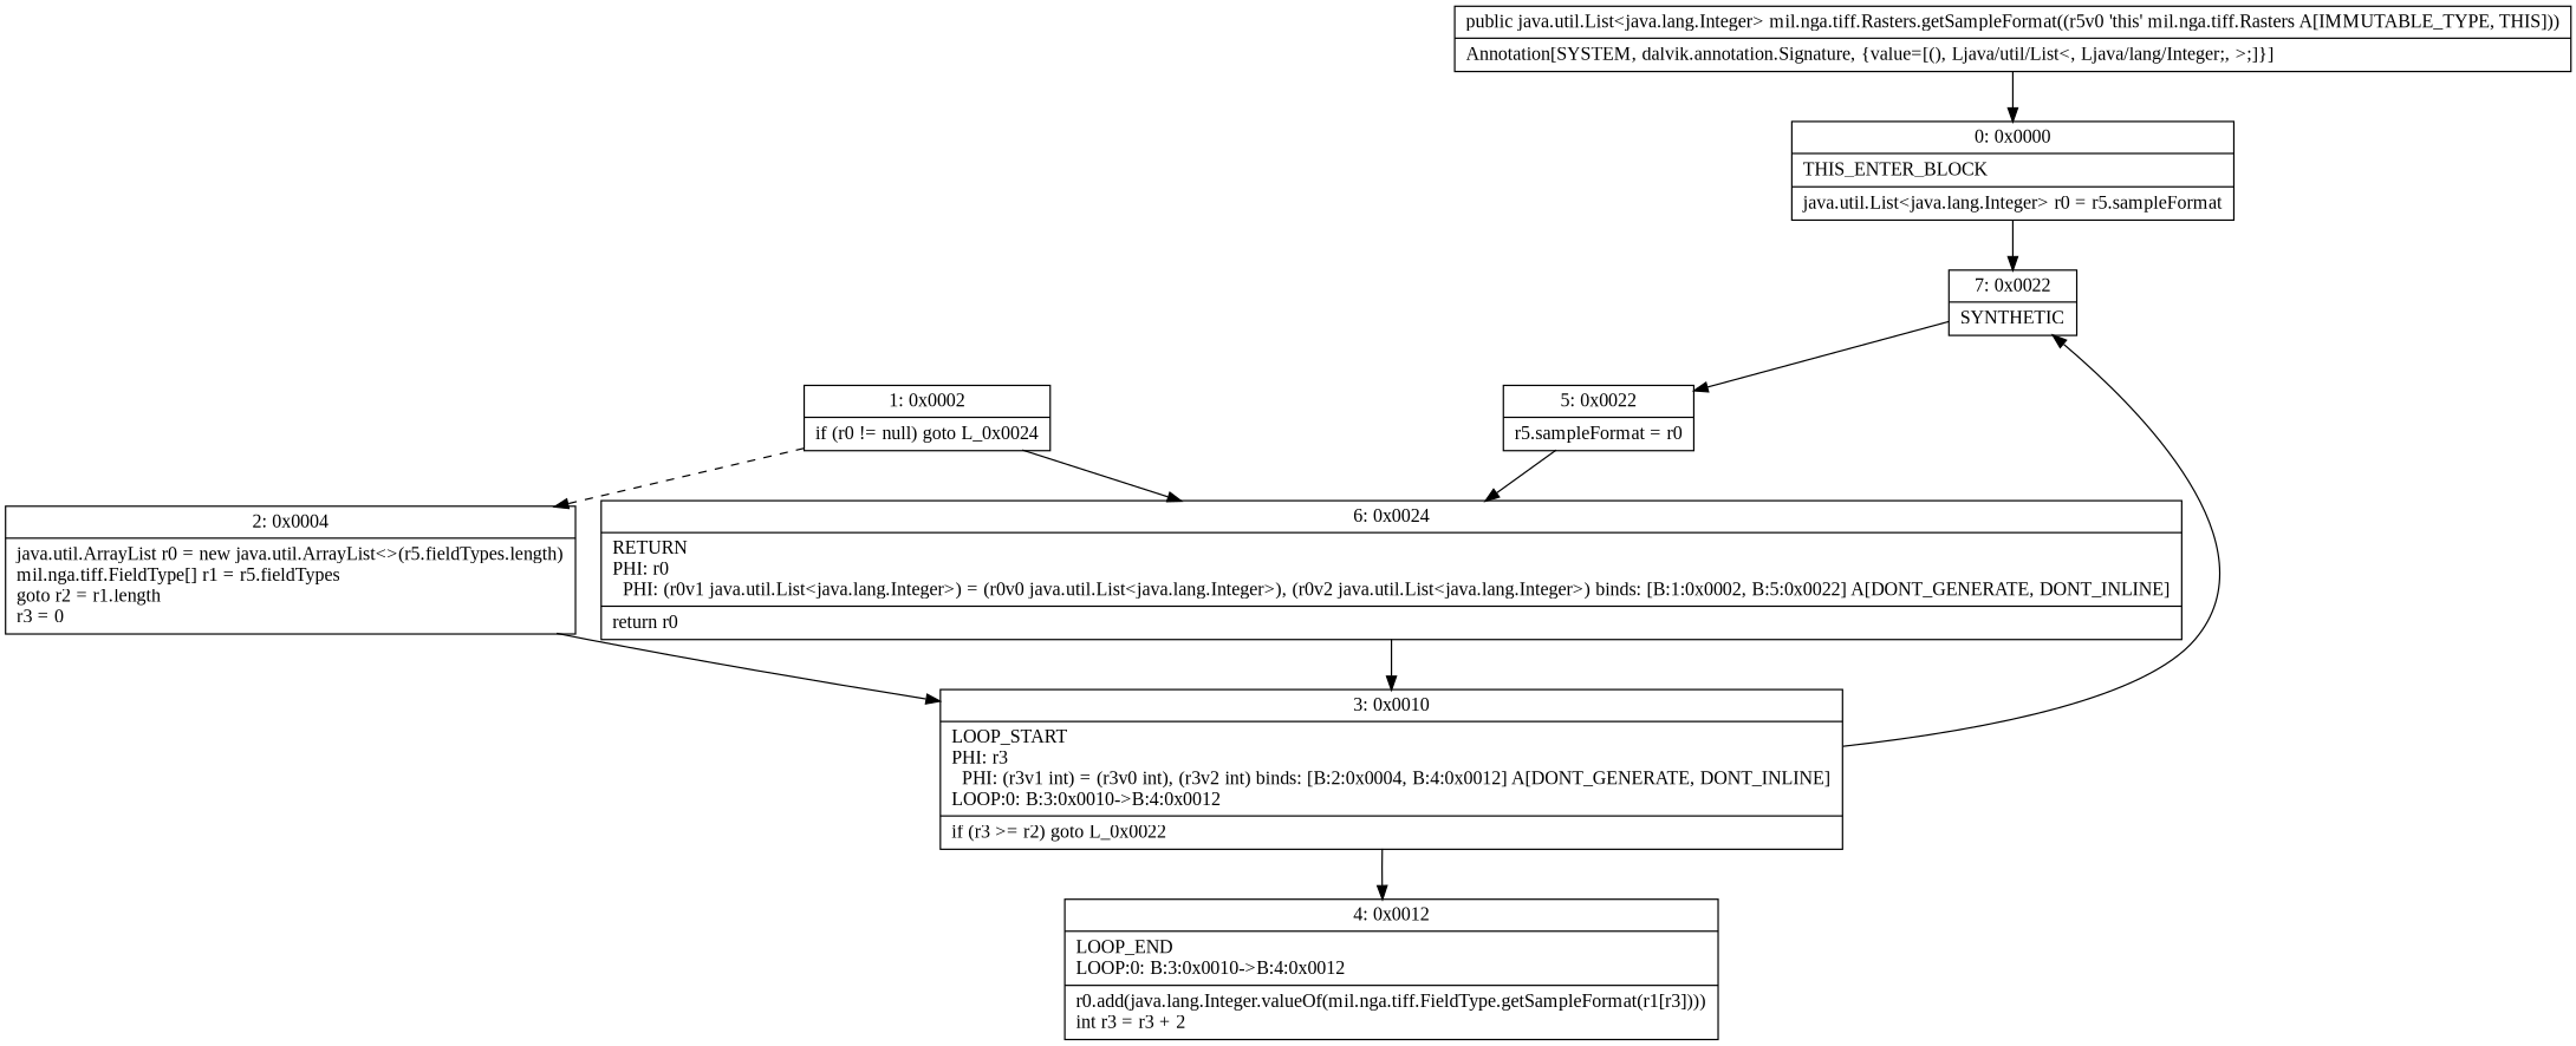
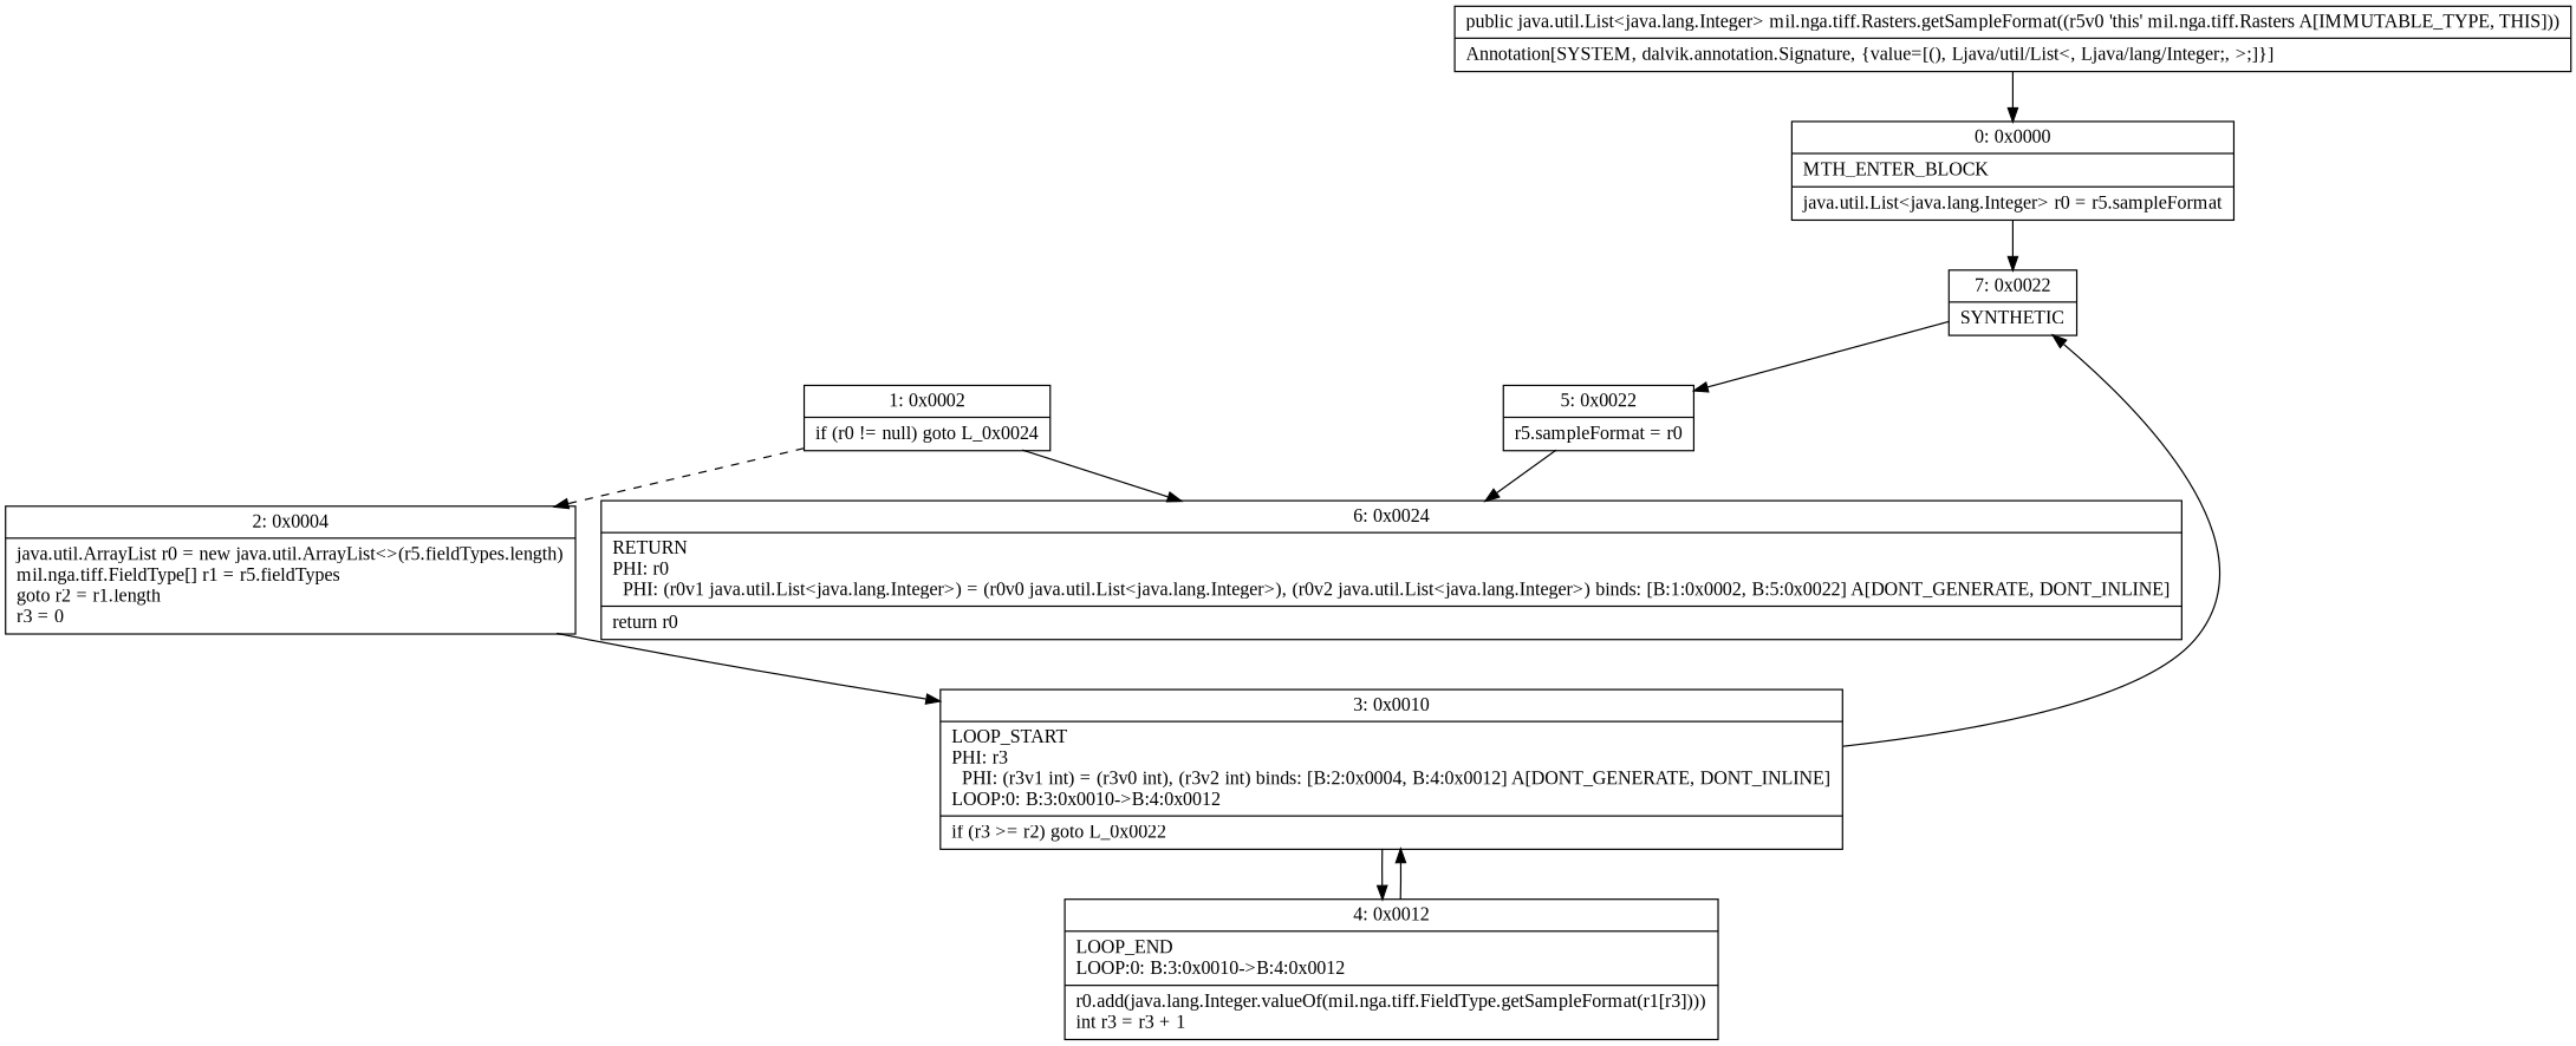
  digraph {
    fontname="Liberation Serif"
    node [fontname="Liberation Serif" shape=record]
    edge [fontname="Liberation Serif"]
-   n1 [label="{0\:\ 0x0000|THIS_ENTER_BLOCK\l|java.util.List\<java.lang.Integer\> r0 = r5.sampleFormat\l}"]
+   n1 [label="{0\:\ 0x0000|MTH_ENTER_BLOCK\l|java.util.List\<java.lang.Integer\> r0 = r5.sampleFormat\l}"]
    n2 [label="{7\:\ 0x0022|SYNTHETIC\l}"]
    n3 [label="{1\:\ 0x0002|if (r0 != null) goto L_0x0024\l}"]
    n4 [label="{2\:\ 0x0004|java.util.ArrayList r0 = new java.util.ArrayList\<\>(r5.fieldTypes.length)\lmil.nga.tiff.FieldType[] r1 = r5.fieldTypes\lgoto r2 = r1.length\lr3 = 0\l}"]
    n5 [label="{6\:\ 0x0024|RETURN\lPHI: r0 \l  PHI: (r0v1 java.util.List\<java.lang.Integer\>) = (r0v0 java.util.List\<java.lang.Integer\>), (r0v2 java.util.List\<java.lang.Integer\>) binds: [B:1:0x0002, B:5:0x0022] A[DONT_GENERATE, DONT_INLINE]\l|return r0\l}"]
    n6 [label="{3\:\ 0x0010|LOOP_START\lPHI: r3 \l  PHI: (r3v1 int) = (r3v0 int), (r3v2 int) binds: [B:2:0x0004, B:4:0x0012] A[DONT_GENERATE, DONT_INLINE]\lLOOP:0: B:3:0x0010\-\>B:4:0x0012\l|if (r3 \>= r2) goto L_0x0022\l}"]
-   n7 [label="{4\:\ 0x0012|LOOP_END\lLOOP:0: B:3:0x0010\-\>B:4:0x0012\l|r0.add(java.lang.Integer.valueOf(mil.nga.tiff.FieldType.getSampleFormat(r1[r3])))\lint r3 = r3 + 2\l}"]
+   n7 [label="{4\:\ 0x0012|LOOP_END\lLOOP:0: B:3:0x0010\-\>B:4:0x0012\l|r0.add(java.lang.Integer.valueOf(mil.nga.tiff.FieldType.getSampleFormat(r1[r3])))\lint r3 = r3 + 1\l}"]
    n8 [label="{5\:\ 0x0022|r5.sampleFormat = r0\l}"]
    n9 [label="{public java.util.List\<java.lang.Integer\> mil.nga.tiff.Rasters.getSampleFormat((r5v0 'this' mil.nga.tiff.Rasters A[IMMUTABLE_TYPE, THIS]))  | Annotation[SYSTEM, dalvik.annotation.Signature, \{value=[(), Ljava\/util\/List\<, Ljava\/lang\/Integer;, \>;]\}]\l}"]
    n1 -> n2
    n2 -> n8
    n3 -> n4 [style=dashed]
    n3 -> n5
    n4 -> n6
    n6 -> n2
    n6 -> n7 [style=solid]
-   n5 -> n6
+   n7 -> n6
    n8 -> n5
    n9 -> n1
  }
